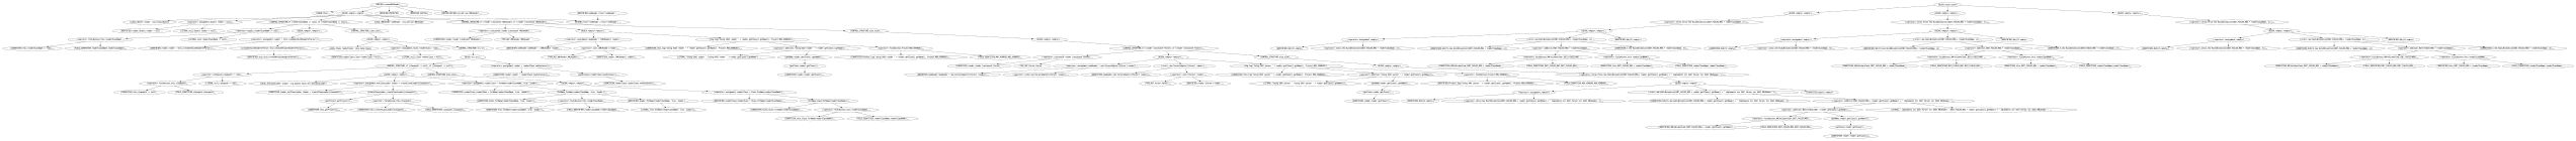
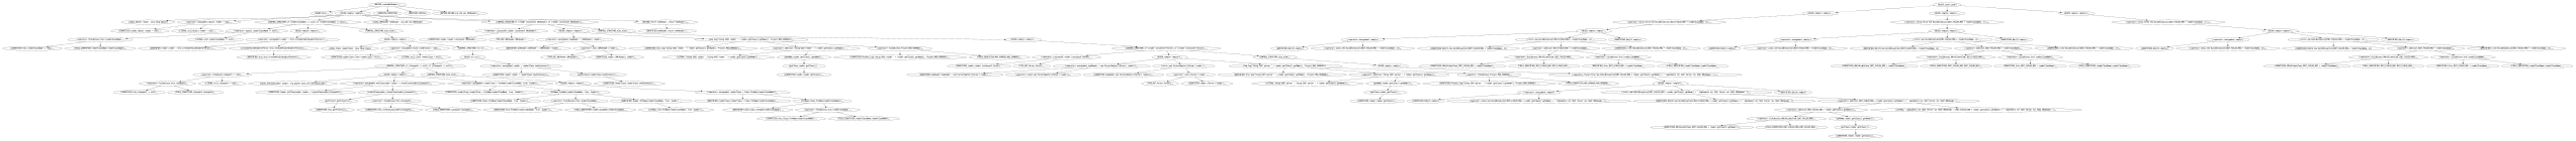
  digraph {
    fontname="Roboto Mono"
    node [fontname="Roboto Mono"]
    edge [fontname="Roboto Mono"]
    n1 [label=<(METHOD,createXmlReader)<SUB>382</SUB>>]
    n2 [label=<(PARAM,this)<SUB>382</SUB>>]
    n3 [label=<(BLOCK,&lt;empty&gt;,&lt;empty&gt;)<SUB>382</SUB>>]
    n4 [label=<(MODIFIER,PROTECTED)>]
    n5 [label=<(MODIFIER,VIRTUAL)>]
    n6 [label=<(METHOD_RETURN,org.xml.sax.XMLReader)<SUB>382</SUB>>]
    n7 [label=<(LOCAL,Object reader: java.lang.Object)>]
    n8 [label=<(&lt;operator&gt;.assignment,Object reader = null)<SUB>383</SUB>>]
    n9 [label=<(CONTROL_STRUCTURE,if (readerClassName == null),if (readerClassName == null))<SUB>384</SUB>>]
    n10 [label=<(LOCAL,XMLReader newReader: org.xml.sax.XMLReader)>]
    n11 [label=<(CONTROL_STRUCTURE,if (reader instanceof XMLReader),if (reader instanceof XMLReader))<SUB>411</SUB>>]
    n12 [label=<(RETURN,return newReader;,return newReader;)<SUB>431</SUB>>]
    n13 [label=<(IDENTIFIER,reader,Object reader = null)<SUB>383</SUB>>]
    n14 [label=<(LITERAL,null,Object reader = null)<SUB>383</SUB>>]
    n15 [label=<(&lt;operator&gt;.equals,readerClassName == null)<SUB>384</SUB>>]
    n16 [label=<(BLOCK,&lt;empty&gt;,&lt;empty&gt;)<SUB>384</SUB>>]
    n17 [label=<(CONTROL_STRUCTURE,else,else)<SUB>386</SUB>>]
    n18 [label=<(&lt;operator&gt;.instanceOf,reader instanceof XMLReader)<SUB>411</SUB>>]
    n19 [label=<(BLOCK,&lt;empty&gt;,&lt;empty&gt;)<SUB>411</SUB>>]
    n20 [label=<(CONTROL_STRUCTURE,else,else)<SUB>416</SUB>>]
    n21 [label=<(IDENTIFIER,newReader,return newReader;)<SUB>431</SUB>>]
    n22 [label=<(&lt;operator&gt;.fieldAccess,this.readerClassName)<SUB>384</SUB>>]
    n23 [label=<(LITERAL,null,readerClassName == null)<SUB>384</SUB>>]
    n24 [label=<(&lt;operator&gt;.assignment,reader = this.createDefaultReaderOrParser())<SUB>385</SUB>>]
    n25 [label=<(BLOCK,&lt;empty&gt;,&lt;empty&gt;)<SUB>386</SUB>>]
    n26 [label=<(IDENTIFIER,this,readerClassName == null)<SUB>384</SUB>>]
    n27 [label=<(FIELD_IDENTIFIER,readerClassName,readerClassName)<SUB>384</SUB>>]
    n28 [label=<(IDENTIFIER,reader,reader = this.createDefaultReaderOrParser())<SUB>385</SUB>>]
    n29 [label=<(createDefaultReaderOrParser,this.createDefaultReaderOrParser())<SUB>385</SUB>>]
    n30 [label=<(IDENTIFIER,this,this.createDefaultReaderOrParser())<SUB>385</SUB>>]
    n31 [label=<(LOCAL,Class readerClass: java.lang.Class)>]
    n32 [label=<(&lt;operator&gt;.assignment,Class readerClass = null)<SUB>388</SUB>>]
    n33 [label=<(CONTROL_STRUCTURE,try,try)<SUB>389</SUB>>]
    n34 [label=<(IDENTIFIER,readerClass,Class readerClass = null)<SUB>388</SUB>>]
    n35 [label=<(LITERAL,null,Class readerClass = null)<SUB>388</SUB>>]
    n36 [label=<(BLOCK,try,try)<SUB>389</SUB>>]
    n37 [label=<(CONTROL_STRUCTURE,if (classpath != null),if (classpath != null))<SUB>391</SUB>>]
    n38 [label=<(&lt;operator&gt;.assignment,reader = readerClass.newInstance())<SUB>399</SUB>>]
    n39 [label=<(BLOCK,catch,catch)>]
    n40 [label=<(BLOCK,&lt;empty&gt;,&lt;empty&gt;)<SUB>400</SUB>>]
    n41 [label=<(BLOCK,&lt;empty&gt;,&lt;empty&gt;)<SUB>402</SUB>>]
    n42 [label=<(BLOCK,&lt;empty&gt;,&lt;empty&gt;)<SUB>404</SUB>>]
    n43 [label=<(&lt;operator&gt;.notEquals,classpath != null)<SUB>391</SUB>>]
    n44 [label=<(BLOCK,&lt;empty&gt;,&lt;empty&gt;)<SUB>391</SUB>>]
    n45 [label=<(CONTROL_STRUCTURE,else,else)<SUB>395</SUB>>]
    n46 [label=<(IDENTIFIER,reader,reader = readerClass.newInstance())<SUB>399</SUB>>]
    n47 [label=<(newInstance,readerClass.newInstance())<SUB>399</SUB>>]
    n48 [label=<(&lt;operator&gt;.fieldAccess,this.classpath)<SUB>391</SUB>>]
    n49 [label=<(LITERAL,null,classpath != null)<SUB>391</SUB>>]
    n50 [label=<(LOCAL,AntClassLoader loader: org.apache.tools.ant.AntClassLoader)>]
    n51 [label=<(&lt;operator&gt;.assignment,AntClassLoader loader = createClassLoader(classpath))<SUB>392</SUB>>]
    n52 [label=<(&lt;operator&gt;.assignment,readerClass = forName(readerClassName, true, loader))<SUB>394</SUB>>]
    n53 [label=<(BLOCK,&lt;empty&gt;,&lt;empty&gt;)<SUB>395</SUB>>]
    n54 [label=<(IDENTIFIER,this,classpath != null)<SUB>391</SUB>>]
    n55 [label=<(FIELD_IDENTIFIER,classpath,classpath)<SUB>391</SUB>>]
    n56 [label=<(IDENTIFIER,loader,AntClassLoader loader = createClassLoader(classpath))<SUB>392</SUB>>]
    n57 [label=<(createClassLoader,createClassLoader(classpath))<SUB>393</SUB>>]
    n58 [label=<(IDENTIFIER,readerClass,readerClass = forName(readerClassName, true, loader))<SUB>394</SUB>>]
    n59 [label=<(forName,forName(readerClassName, true, loader))<SUB>394</SUB>>]
    n60 [label=<(getProject,getProject())<SUB>393</SUB>>]
    n61 [label=<(&lt;operator&gt;.fieldAccess,this.classpath)<SUB>393</SUB>>]
    n62 [label=<(IDENTIFIER,this,getProject())<SUB>393</SUB>>]
    n63 [label=<(IDENTIFIER,this,createClassLoader(classpath))<SUB>393</SUB>>]
    n64 [label=<(FIELD_IDENTIFIER,classpath,classpath)<SUB>393</SUB>>]
    n65 [label=<(IDENTIFIER,Class,forName(readerClassName, true, loader))<SUB>394</SUB>>]
    n66 [label=<(&lt;operator&gt;.fieldAccess,this.readerClassName)<SUB>394</SUB>>]
    n67 [label=<(IDENTIFIER,loader,forName(readerClassName, true, loader))<SUB>394</SUB>>]
    n68 [label=<(IDENTIFIER,this,forName(readerClassName, true, loader))<SUB>394</SUB>>]
    n69 [label=<(FIELD_IDENTIFIER,readerClassName,readerClassName)<SUB>394</SUB>>]
    n70 [label=<(LITERAL,true,forName(readerClassName, true, loader))<SUB>394</SUB>>]
    n71 [label=<(&lt;operator&gt;.assignment,readerClass = Class.forName(readerClassName))<SUB>396</SUB>>]
    n72 [label=<(IDENTIFIER,readerClass,readerClass = Class.forName(readerClassName))<SUB>396</SUB>>]
    n73 [label=<(forName,Class.forName(readerClassName))<SUB>396</SUB>>]
    n74 [label=<(IDENTIFIER,Class,Class.forName(readerClassName))<SUB>396</SUB>>]
    n75 [label=<(&lt;operator&gt;.fieldAccess,this.readerClassName)<SUB>396</SUB>>]
    n76 [label=<(IDENTIFIER,this,Class.forName(readerClassName))<SUB>396</SUB>>]
    n77 [label=<(FIELD_IDENTIFIER,readerClassName,readerClassName)<SUB>396</SUB>>]
    n78 [label=<(IDENTIFIER,readerClass,readerClass.newInstance())<SUB>399</SUB>>]
    n79 [label=<(&lt;operator&gt;.throw,throw new BuildException(INIT_FAILED_MSG + readerClassName, e);)<SUB>401</SUB>>]
    n80 [label=<(&lt;operator&gt;.throw,throw new BuildException(INIT_FAILED_MSG + readerClassName, e);)<SUB>403</SUB>>]
    n81 [label=<(&lt;operator&gt;.throw,throw new BuildException(INIT_FAILED_MSG + readerClassName, e);)<SUB>405</SUB>>]
    n82 [label=<(BLOCK,&lt;empty&gt;,&lt;empty&gt;)<SUB>401</SUB>>]
    n83 [label=<(&lt;operator&gt;.assignment,&lt;empty&gt;)>]
    n84 [label=<(&lt;init&gt;,new BuildException(INIT_FAILED_MSG + readerClassName, e))<SUB>401</SUB>>]
    n85 [label=<(IDENTIFIER,$obj12,&lt;empty&gt;)>]
    n86 [label=<(IDENTIFIER,$obj12,&lt;empty&gt;)>]
    n87 [label=<(&lt;operator&gt;.alloc,new BuildException(INIT_FAILED_MSG + readerClassName, e))<SUB>401</SUB>>]
    n88 [label=<(IDENTIFIER,$obj12,new BuildException(INIT_FAILED_MSG + readerClassName, e))>]
    n89 [label=<(&lt;operator&gt;.addition,INIT_FAILED_MSG + readerClassName)<SUB>401</SUB>>]
    n90 [label=<(IDENTIFIER,e,new BuildException(INIT_FAILED_MSG + readerClassName, e))<SUB>401</SUB>>]
    n91 [label=<(&lt;operator&gt;.fieldAccess,XMLValidateTask.INIT_FAILED_MSG)<SUB>401</SUB>>]
    n92 [label=<(&lt;operator&gt;.fieldAccess,this.readerClassName)<SUB>401</SUB>>]
    n93 [label=<(IDENTIFIER,XMLValidateTask,INIT_FAILED_MSG + readerClassName)<SUB>401</SUB>>]
    n94 [label=<(FIELD_IDENTIFIER,INIT_FAILED_MSG,INIT_FAILED_MSG)<SUB>401</SUB>>]
    n95 [label=<(IDENTIFIER,this,INIT_FAILED_MSG + readerClassName)<SUB>401</SUB>>]
    n96 [label=<(FIELD_IDENTIFIER,readerClassName,readerClassName)<SUB>401</SUB>>]
    n97 [label=<(BLOCK,&lt;empty&gt;,&lt;empty&gt;)<SUB>403</SUB>>]
    n98 [label=<(&lt;operator&gt;.assignment,&lt;empty&gt;)>]
    n99 [label=<(&lt;init&gt;,new BuildException(INIT_FAILED_MSG + readerClassName, e))<SUB>403</SUB>>]
    n100 [label=<(IDENTIFIER,$obj13,&lt;empty&gt;)>]
    n101 [label=<(IDENTIFIER,$obj13,&lt;empty&gt;)>]
    n102 [label=<(&lt;operator&gt;.alloc,new BuildException(INIT_FAILED_MSG + readerClassName, e))<SUB>403</SUB>>]
    n103 [label=<(IDENTIFIER,$obj13,new BuildException(INIT_FAILED_MSG + readerClassName, e))>]
    n104 [label=<(&lt;operator&gt;.addition,INIT_FAILED_MSG + readerClassName)<SUB>403</SUB>>]
    n105 [label=<(IDENTIFIER,e,new BuildException(INIT_FAILED_MSG + readerClassName, e))<SUB>403</SUB>>]
    n106 [label=<(&lt;operator&gt;.fieldAccess,XMLValidateTask.INIT_FAILED_MSG)<SUB>403</SUB>>]
    n107 [label=<(&lt;operator&gt;.fieldAccess,this.readerClassName)<SUB>403</SUB>>]
    n108 [label=<(IDENTIFIER,XMLValidateTask,INIT_FAILED_MSG + readerClassName)<SUB>403</SUB>>]
    n109 [label=<(FIELD_IDENTIFIER,INIT_FAILED_MSG,INIT_FAILED_MSG)<SUB>403</SUB>>]
    n110 [label=<(IDENTIFIER,this,INIT_FAILED_MSG + readerClassName)<SUB>403</SUB>>]
    n111 [label=<(FIELD_IDENTIFIER,readerClassName,readerClassName)<SUB>403</SUB>>]
    n112 [label=<(BLOCK,&lt;empty&gt;,&lt;empty&gt;)<SUB>405</SUB>>]
    n113 [label=<(&lt;operator&gt;.assignment,&lt;empty&gt;)>]
    n114 [label=<(&lt;init&gt;,new BuildException(INIT_FAILED_MSG + readerClassName, e))<SUB>405</SUB>>]
    n115 [label=<(IDENTIFIER,$obj14,&lt;empty&gt;)>]
    n116 [label=<(IDENTIFIER,$obj14,&lt;empty&gt;)>]
    n117 [label=<(&lt;operator&gt;.alloc,new BuildException(INIT_FAILED_MSG + readerClassName, e))<SUB>405</SUB>>]
    n118 [label=<(IDENTIFIER,$obj14,new BuildException(INIT_FAILED_MSG + readerClassName, e))>]
    n119 [label=<(&lt;operator&gt;.addition,INIT_FAILED_MSG + readerClassName)<SUB>405</SUB>>]
    n120 [label=<(IDENTIFIER,e,new BuildException(INIT_FAILED_MSG + readerClassName, e))<SUB>405</SUB>>]
    n121 [label=<(&lt;operator&gt;.fieldAccess,XMLValidateTask.INIT_FAILED_MSG)<SUB>405</SUB>>]
    n122 [label=<(&lt;operator&gt;.fieldAccess,this.readerClassName)<SUB>405</SUB>>]
    n123 [label=<(IDENTIFIER,XMLValidateTask,INIT_FAILED_MSG + readerClassName)<SUB>405</SUB>>]
    n124 [label=<(FIELD_IDENTIFIER,INIT_FAILED_MSG,INIT_FAILED_MSG)<SUB>405</SUB>>]
    n125 [label=<(IDENTIFIER,this,INIT_FAILED_MSG + readerClassName)<SUB>405</SUB>>]
    n126 [label=<(FIELD_IDENTIFIER,readerClassName,readerClassName)<SUB>405</SUB>>]
    n127 [label=<(IDENTIFIER,reader,reader instanceof XMLReader)<SUB>411</SUB>>]
    n128 [label=<(TYPE_REF,XMLReader,XMLReader)<SUB>411</SUB>>]
    n129 [label=<(&lt;operator&gt;.assignment,newReader = (XMLReader) reader)<SUB>412</SUB>>]
    n130 [label=<(log,log(&quot;Using SAX2 reader &quot; + reader.getClass().getName(), Project.MSG_VERBOSE))<SUB>413</SUB>>]
    n131 [label=<(BLOCK,&lt;empty&gt;,&lt;empty&gt;)<SUB>416</SUB>>]
    n132 [label=<(IDENTIFIER,newReader,newReader = (XMLReader) reader)<SUB>412</SUB>>]
    n133 [label=<(&lt;operator&gt;.cast,(XMLReader) reader)<SUB>412</SUB>>]
    n134 [label=<(IDENTIFIER,this,log(&quot;Using SAX2 reader &quot; + reader.getClass().getName(), Project.MSG_VERBOSE))<SUB>413</SUB>>]
    n135 [label=<(&lt;operator&gt;.addition,&quot;Using SAX2 reader &quot; + reader.getClass().getName())<SUB>414</SUB>>]
    n136 [label=<(&lt;operator&gt;.fieldAccess,Project.MSG_VERBOSE)<SUB>415</SUB>>]
    n137 [label=<(TYPE_REF,XMLReader,XMLReader)<SUB>412</SUB>>]
    n138 [label=<(IDENTIFIER,reader,(XMLReader) reader)<SUB>412</SUB>>]
    n139 [label=<(LITERAL,&quot;Using SAX2 reader &quot;,&quot;Using SAX2 reader &quot; + reader.getClass().getName())<SUB>414</SUB>>]
    n140 [label=<(getName,reader.getClass().getName())<SUB>414</SUB>>]
    n141 [label=<(IDENTIFIER,Project,log(&quot;Using SAX2 reader &quot; + reader.getClass().getName(), Project.MSG_VERBOSE))<SUB>415</SUB>>]
    n142 [label=<(FIELD_IDENTIFIER,MSG_VERBOSE,MSG_VERBOSE)<SUB>415</SUB>>]
    n143 [label=<(getClass,reader.getClass())<SUB>414</SUB>>]
    n144 [label=<(IDENTIFIER,reader,reader.getClass())<SUB>414</SUB>>]
    n145 [label=<(CONTROL_STRUCTURE,if (reader instanceof Parser),if (reader instanceof Parser))<SUB>419</SUB>>]
    n146 [label=<(&lt;operator&gt;.instanceOf,reader instanceof Parser)<SUB>419</SUB>>]
    n147 [label=<(BLOCK,&lt;empty&gt;,&lt;empty&gt;)<SUB>419</SUB>>]
    n148 [label=<(CONTROL_STRUCTURE,else,else)<SUB>424</SUB>>]
    n149 [label=<(IDENTIFIER,reader,reader instanceof Parser)<SUB>419</SUB>>]
    n150 [label=<(TYPE_REF,Parser,Parser)<SUB>419</SUB>>]
    n151 [label=<(&lt;operator&gt;.assignment,newReader = new ParserAdapter((Parser) reader))<SUB>420</SUB>>]
    n152 [label=<(&lt;init&gt;,new ParserAdapter((Parser) reader))<SUB>420</SUB>>]
    n153 [label=<(log,log(&quot;Using SAX1 parser &quot; + reader.getClass().getName(), Project.MSG_VERBOSE))<SUB>421</SUB>>]
    n154 [label=<(BLOCK,&lt;empty&gt;,&lt;empty&gt;)<SUB>424</SUB>>]
    n155 [label=<(IDENTIFIER,newReader,newReader = new ParserAdapter((Parser) reader))<SUB>420</SUB>>]
    n156 [label=<(&lt;operator&gt;.alloc,new ParserAdapter((Parser) reader))<SUB>420</SUB>>]
    n157 [label=<(IDENTIFIER,newReader,new ParserAdapter((Parser) reader))<SUB>420</SUB>>]
    n158 [label=<(&lt;operator&gt;.cast,(Parser) reader)<SUB>420</SUB>>]
    n159 [label=<(IDENTIFIER,this,log(&quot;Using SAX1 parser &quot; + reader.getClass().getName(), Project.MSG_VERBOSE))<SUB>421</SUB>>]
    n160 [label=<(&lt;operator&gt;.addition,&quot;Using SAX1 parser &quot; + reader.getClass().getName())<SUB>422</SUB>>]
    n161 [label=<(&lt;operator&gt;.fieldAccess,Project.MSG_VERBOSE)<SUB>423</SUB>>]
    n162 [label=<(TYPE_REF,Parser,Parser)<SUB>420</SUB>>]
    n163 [label=<(IDENTIFIER,reader,(Parser) reader)<SUB>420</SUB>>]
    n164 [label=<(LITERAL,&quot;Using SAX1 parser &quot;,&quot;Using SAX1 parser &quot; + reader.getClass().getName())<SUB>422</SUB>>]
    n165 [label=<(getName,reader.getClass().getName())<SUB>422</SUB>>]
    n166 [label=<(IDENTIFIER,Project,log(&quot;Using SAX1 parser &quot; + reader.getClass().getName(), Project.MSG_VERBOSE))<SUB>423</SUB>>]
    n167 [label=<(FIELD_IDENTIFIER,MSG_VERBOSE,MSG_VERBOSE)<SUB>423</SUB>>]
    n168 [label=<(getClass,reader.getClass())<SUB>422</SUB>>]
    n169 [label=<(IDENTIFIER,reader,reader.getClass())<SUB>422</SUB>>]
    n170 [label=<(&lt;operator&gt;.throw,throw new BuildException(INIT_FAILED_MSG + reader.getClass().getName() + &quot; implements nor SAX1 Parser nor SAX2 XMLReader.&quot;);)<SUB>425</SUB>>]
    n171 [label=<(BLOCK,&lt;empty&gt;,&lt;empty&gt;)<SUB>425</SUB>>]
    n172 [label=<(&lt;operator&gt;.assignment,&lt;empty&gt;)>]
    n173 [label=<(&lt;init&gt;,new BuildException(INIT_FAILED_MSG + reader.getClass().getName() + &quot; implements nor SAX1 Parser nor SAX2 XMLReader.&quot;))<SUB>425</SUB>>]
    n174 [label=<(IDENTIFIER,$obj16,&lt;empty&gt;)>]
    n175 [label=<(IDENTIFIER,$obj16,&lt;empty&gt;)>]
    n176 [label=<(&lt;operator&gt;.alloc,new BuildException(INIT_FAILED_MSG + reader.getClass().getName() + &quot; implements nor SAX1 Parser nor SAX2 XMLReader.&quot;))<SUB>425</SUB>>]
    n177 [label=<(IDENTIFIER,$obj16,new BuildException(INIT_FAILED_MSG + reader.getClass().getName() + &quot; implements nor SAX1 Parser nor SAX2 XMLReader.&quot;))>]
    n178 [label=<(&lt;operator&gt;.addition,INIT_FAILED_MSG + reader.getClass().getName() + &quot; implements nor SAX1 Parser nor SAX2 XMLReader.&quot;)<SUB>426</SUB>>]
    n179 [label=<(&lt;operator&gt;.addition,INIT_FAILED_MSG + reader.getClass().getName())<SUB>426</SUB>>]
    n180 [label=<(LITERAL,&quot; implements nor SAX1 Parser nor SAX2 XMLReader.&quot;,INIT_FAILED_MSG + reader.getClass().getName() + &quot; implements nor SAX1 Parser nor SAX2 XMLReader.&quot;)<SUB>428</SUB>>]
    n181 [label=<(&lt;operator&gt;.fieldAccess,XMLValidateTask.INIT_FAILED_MSG)<SUB>426</SUB>>]
    n182 [label=<(getName,reader.getClass().getName())<SUB>427</SUB>>]
    n183 [label=<(IDENTIFIER,XMLValidateTask,INIT_FAILED_MSG + reader.getClass().getName())<SUB>426</SUB>>]
    n184 [label=<(FIELD_IDENTIFIER,INIT_FAILED_MSG,INIT_FAILED_MSG)<SUB>426</SUB>>]
    n185 [label=<(getClass,reader.getClass())<SUB>427</SUB>>]
    n186 [label=<(IDENTIFIER,reader,reader.getClass())<SUB>427</SUB>>]
    n1 -> n2
    n1 -> n3
    n1 -> n4
    n1 -> n5
    n1 -> n6
    n3 -> n7
    n3 -> n8
    n3 -> n9
    n3 -> n10
    n3 -> n11
    n3 -> n12
    n8 -> n13
    n8 -> n14
    n9 -> n15
    n9 -> n16
    n9 -> n17
    n11 -> n18
    n11 -> n19
    n11 -> n20
-   n21 -> n12
+   n12 -> n21
    n15 -> n22
    n15 -> n23
    n16 -> n24
    n17 -> n25
    n18 -> n127
    n18 -> n128
    n19 -> n129
    n19 -> n130
    n20 -> n131
    n22 -> n26
    n22 -> n27
    n24 -> n28
    n24 -> n29
    n25 -> n31
    n25 -> n32
    n25 -> n33
    n29 -> n30
    n32 -> n34
    n32 -> n35
    n33 -> n36
    n36 -> n37
    n36 -> n38
    n37 -> n43
    n37 -> n44
    n37 -> n45
    n38 -> n46
    n38 -> n47
    n39 -> n40
    n39 -> n41
    n39 -> n42
    n40 -> n79
    n41 -> n80
    n42 -> n81
    n43 -> n48
    n43 -> n49
    n44 -> n50
    n44 -> n51
    n44 -> n52
    n45 -> n53
    n47 -> n78
    n48 -> n54
    n48 -> n55
    n51 -> n56
    n51 -> n57
    n52 -> n58
    n52 -> n59
    n53 -> n71
    n57 -> n60
    n57 -> n61
    n59 -> n65
    n59 -> n66
    n59 -> n67
    n60 -> n62
    n61 -> n63
    n61 -> n64
    n66 -> n68
    n66 -> n69
    n67 -> n70
    n71 -> n72
    n71 -> n73
    n73 -> n74
    n73 -> n75
    n75 -> n76
    n75 -> n77
    n79 -> n82
    n80 -> n97
    n81 -> n112
    n82 -> n83
    n82 -> n84
    n82 -> n85
    n83 -> n86
    n83 -> n87
    n84 -> n88
    n84 -> n89
    n84 -> n90
    n89 -> n91
    n89 -> n92
    n91 -> n93
    n91 -> n94
    n92 -> n95
    n92 -> n96
    n97 -> n98
    n97 -> n99
    n97 -> n100
    n98 -> n101
    n98 -> n102
    n99 -> n103
    n99 -> n104
    n99 -> n105
    n104 -> n106
    n104 -> n107
    n106 -> n108
    n106 -> n109
    n107 -> n110
    n107 -> n111
    n112 -> n113
    n112 -> n114
    n112 -> n115
    n113 -> n116
    n113 -> n117
    n114 -> n118
    n114 -> n119
    n114 -> n120
    n119 -> n121
    n119 -> n122
    n121 -> n123
    n121 -> n124
    n122 -> n125
    n122 -> n126
    n129 -> n132
    n129 -> n133
    n130 -> n134
    n130 -> n135
    n130 -> n136
    n131 -> n145
    n133 -> n137
    n133 -> n138
    n135 -> n139
    n135 -> n140
    n136 -> n141
    n136 -> n142
    n140 -> n143
    n143 -> n144
    n145 -> n146
    n145 -> n147
    n145 -> n148
    n146 -> n149
    n146 -> n150
    n147 -> n151
    n147 -> n152
    n147 -> n153
    n148 -> n154
    n151 -> n155
    n151 -> n156
    n152 -> n157
    n152 -> n158
    n153 -> n159
    n153 -> n160
    n153 -> n161
    n154 -> n170
    n158 -> n162
    n158 -> n163
    n160 -> n164
    n160 -> n165
    n161 -> n166
    n161 -> n167
    n165 -> n168
    n168 -> n169
    n170 -> n171
    n171 -> n172
    n171 -> n173
    n171 -> n174
    n172 -> n175
    n172 -> n176
    n173 -> n177
    n173 -> n178
    n178 -> n179
    n178 -> n180
    n179 -> n181
    n179 -> n182
    n181 -> n183
    n181 -> n184
    n182 -> n185
    n185 -> n186
  }
